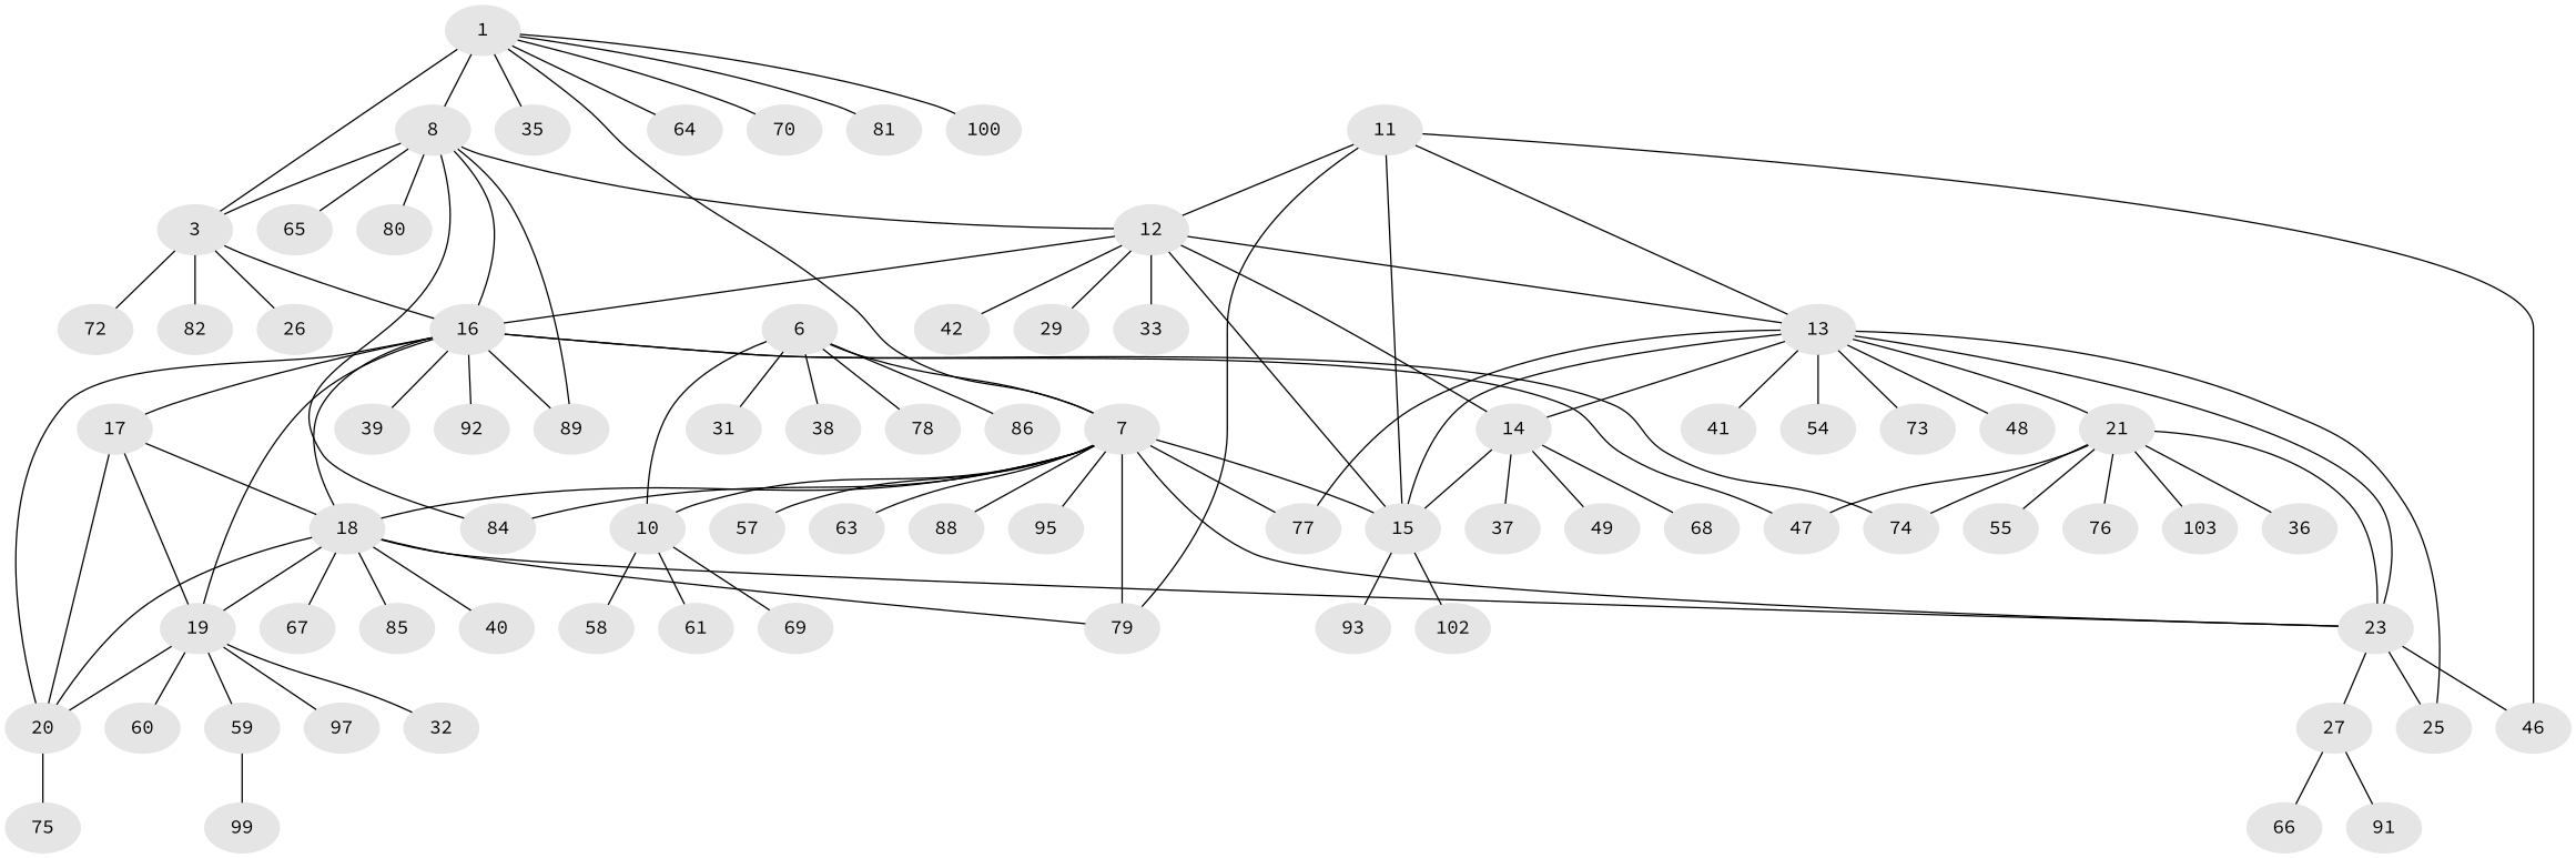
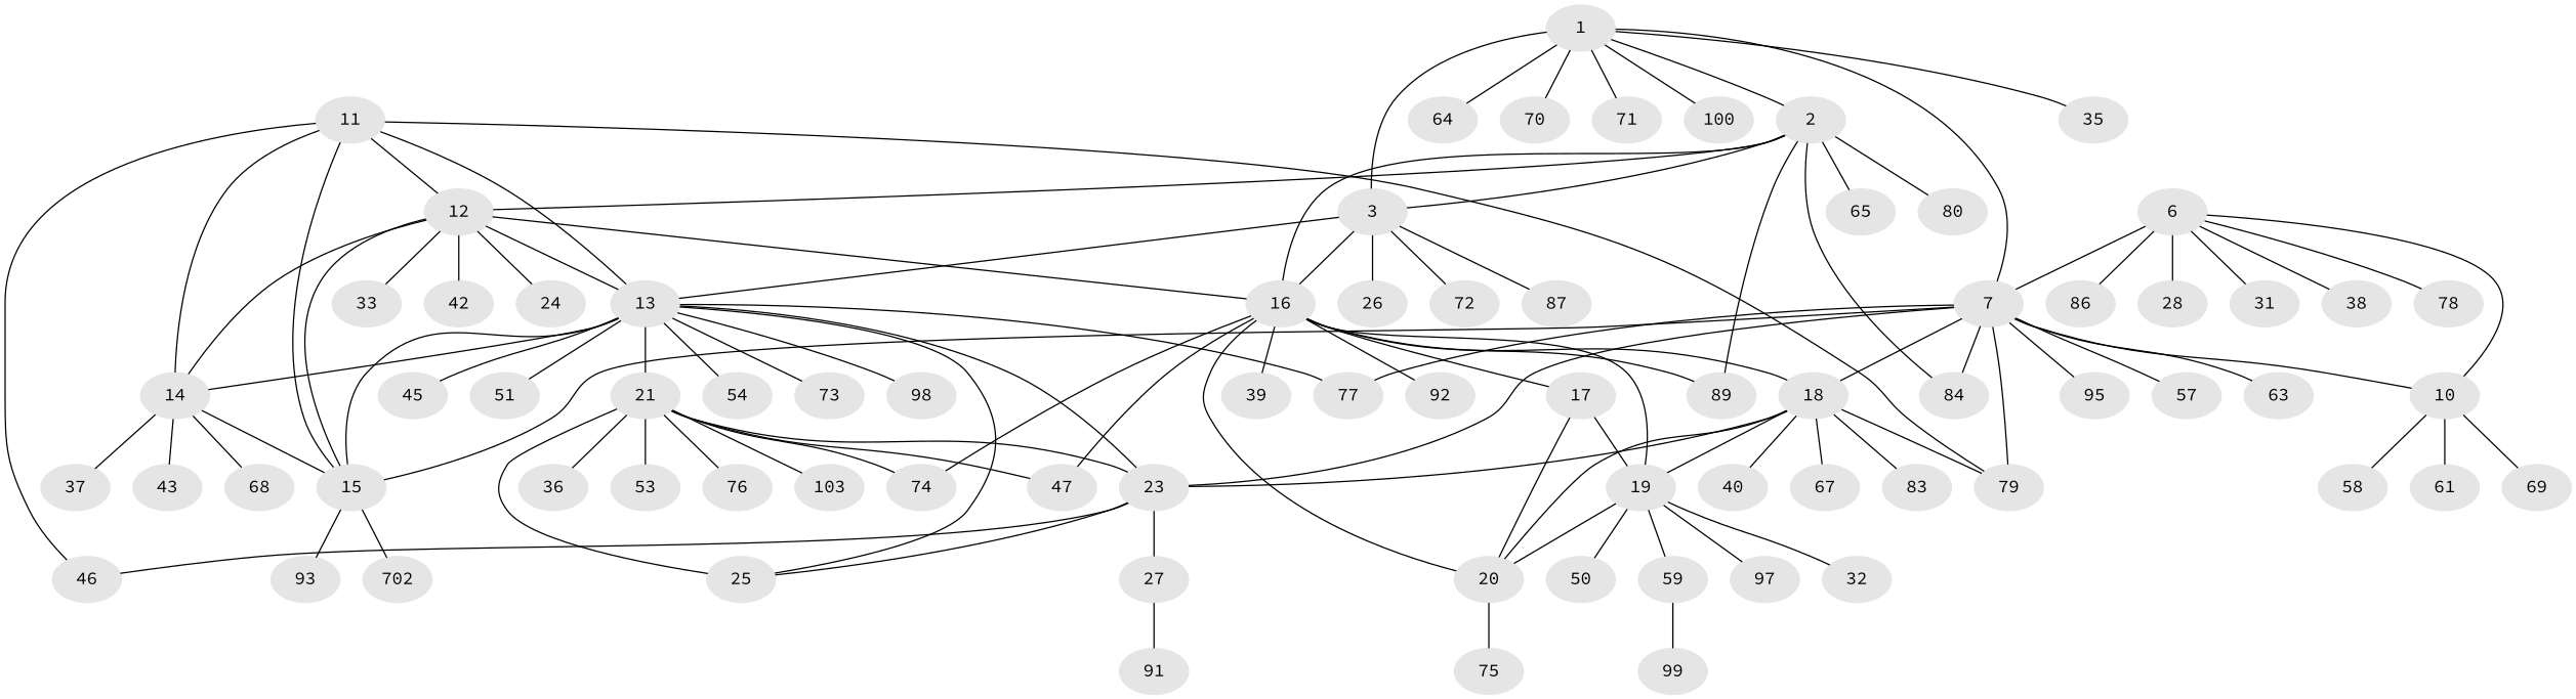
  graph {
    fontname="Source Code Pro"
    node [color=gray90 fontname="Source Code Pro" style=filled]
    edge [fontname="Source Code Pro"]
    1 [super="+5"]
-   2 [super="+94" label=8]
+   2 [super="+94"]
    3 [super="+4"]
    7 [super="+8"]
    35
    64
    70
-   71 [label=81]
+   71
    100
    12
    16 [super="+52"]
    65
    80
    84
    89
    13 [super="+22"]
    26
    72
-   87 [label=82]
+   87
    10 [super="+30"]
    15 [super="+56"]
    18 [super="+34"]
    n23 [label=23 super="+83"]
    57
    63
    77 [super="+82"]
    79 [super="+105"]
-   88
    95
    14 [super="+49"]
-   29
+   29 [label=24]
    33 [super="+60"]
    42
    17 [super="+48"]
    19 [super="+45"]
    20 [super="+55"]
    39 [super="+101"]
    47 [super="+62"]
    74
    92
    21 [super="+23"]
    25 [super="+44"]
-   41
+   41 [label=45]
+   51 [super="+96"]
    54
    73
-   98 [label=48]
+   98
    6 [super="+9"]
+   28
    31
    38
    78
    86
    58
    61
    69
    93
-   102
+   102 [label=702]
    40 [super="+90"]
    67
-   85
+   85 [label=83]
    46 [super="+104"]
    27 [super="+81"]
    11
    37
-   43 [label=49]
+   43
    68
    36
-   53 [label=55]
+   53
    76
    103
    32
-   50 [label=60]
+   50
    59
    97
    75
    99
-   66
    91
    1 -- 2 [weight=2]
    1 -- 3 [weight=4]
    1 -- 7
    1 -- 35
    1 -- 64
    1 -- 70
    1 -- 71
    1 -- 100
    2 -- 3 [weight=2]
    2 -- 12
    2 -- 16
    2 -- 65
    2 -- 80
    2 -- 84
    2 -- 89
    3 -- 16
+   3 -- 13
    3 -- 26
    3 -- 72
    3 -- 87
    7 -- 84
    7 -- 10 [weight=2]
    7 -- 15
    7 -- 18
    7 -- n23
    7 -- 57
    7 -- 63
    7 -- 77
    7 -- 79
-   7 -- 88
    7 -- 95
    12 -- 16
    12 -- 13
    12 -- 15
    12 -- 14
    12 -- 29
    12 -- 33
    12 -- 42
    16 -- 89
    16 -- 18
    16 -- 17
    16 -- 19
    16 -- 20
    16 -- 39
    16 -- 47
    16 -- 74
    16 -- 92
    13 -- 15
    13 -- n23
    13 -- 77
    13 -- 14
    13 -- 21 [weight=2]
    13 -- 25
    13 -- 41
+   13 -- 51
    13 -- 54
    13 -- 73
    13 -- 98
    10 -- 58
    10 -- 61
    10 -- 69
    15 -- 93
    15 -- 102
    18 -- n23
    18 -- 79
    18 -- 19
    18 -- 20
    18 -- 40
    18 -- 67
    18 -- 85
    n23 -- 25
    n23 -- 46
    n23 -- 27
    14 -- 15
    14 -- 37
    14 -- 43
    14 -- 68
-   17 -- 18
    17 -- 19
    17 -- 20
    19 -- 20
    19 -- 32
    19 -- 50
    19 -- 59
    19 -- 97
    20 -- 75
    21 -- n23 [weight=2]
    21 -- 47
    21 -- 74
+   21 -- 25 [weight=2]
    21 -- 36
    21 -- 53
    21 -- 76
    21 -- 103
    6 -- 7 [weight=4]
    6 -- 10 [weight=2]
+   6 -- 28
    6 -- 31
    6 -- 38
    6 -- 78
    6 -- 86
-   27 -- 66
    27 -- 91
    11 -- 12
    11 -- 13
    11 -- 15
    11 -- 79
+   11 -- 14
    11 -- 46
    59 -- 99
  }
